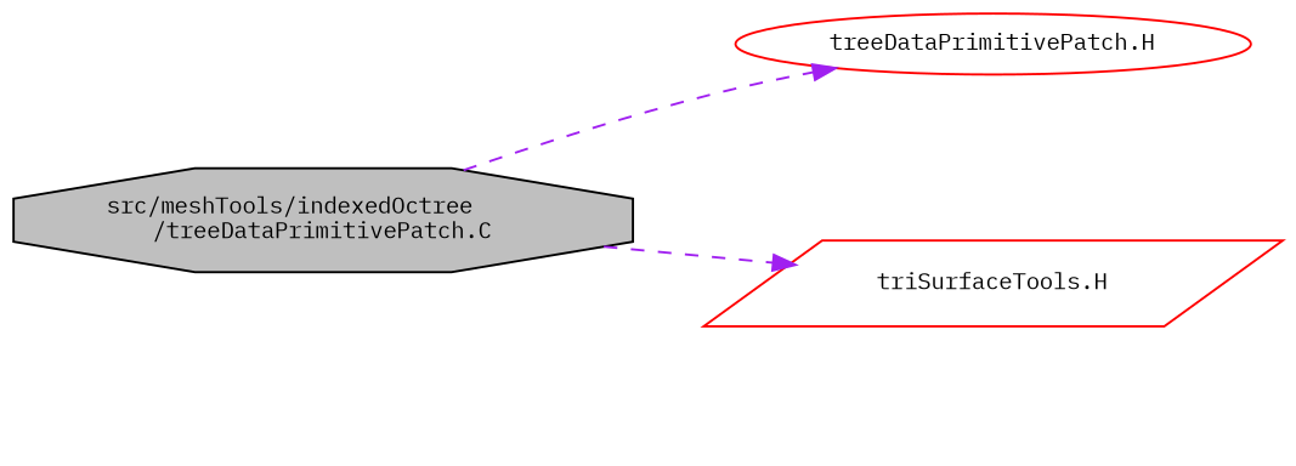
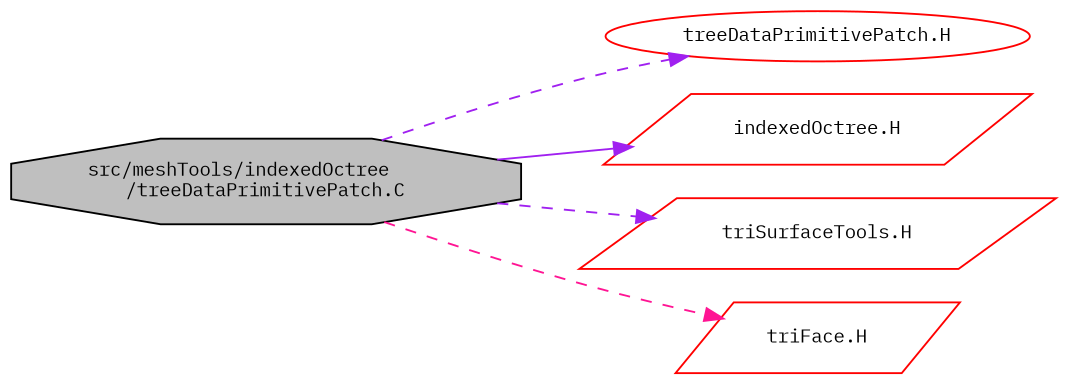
  digraph {
    fontname="IBM Plex Mono"
    rankdir=LR
    node [color=red fontname="IBM Plex Mono" fontsize=10 shape=parallelogram]
    edge [color=purple fontname="IBM Plex Mono" fontsize=10 labelfontname=FreeSans labelfontsize=10 style=dashed]
    n1 [color=black fillcolor=grey75 fontcolor=black height=0.2 label="src/meshTools/indexedOctree\l/treeDataPrimitivePatch.C" shape=octagon style=filled width=0.4]
    n2 [height=0.2 label="treeDataPrimitivePatch.H" shape=ellipse width=0.4]
+   n3 [height=0.2 label="indexedOctree.H" width=0.4]
    n4 [height=0.2 label="triSurfaceTools.H" width=0.4]
+   n5 [height=0.2 label="triFace.H" width=0.4]
    n1 -> n2
+   n1 -> n3 [style=solid]
    n1 -> n4
+   n1 -> n5 [color=deeppink]
  }
